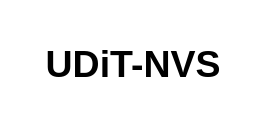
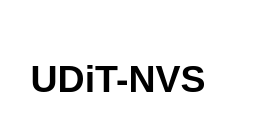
  <mxCell id="0" />
  <mxCell id="1" parent="0" />
- <mxCell id="2" value="&lt;b&gt;UDiT-NVS&lt;/b&gt;" style="text;html=1;align=center;verticalAlign=middle;resizable=0;points=[];autosize=1;strokeColor=none;fillColor=none;fontSize=25;" vertex="1" parent="1"><mxGeometry x="20" y="20" width="135" height="42" as="geometry" /></mxCell>
+ <mxCell id="2" value="&lt;b&gt;UDiT-NVS&lt;/b&gt;" style="text;html=1;align=center;verticalAlign=middle;resizable=0;points=[];autosize=1;strokeColor=none;fillColor=none;fontSize=25;" vertex="1" parent="1"><mxGeometry x="10" y="30" width="135" height="42" as="geometry" /></mxCell>
